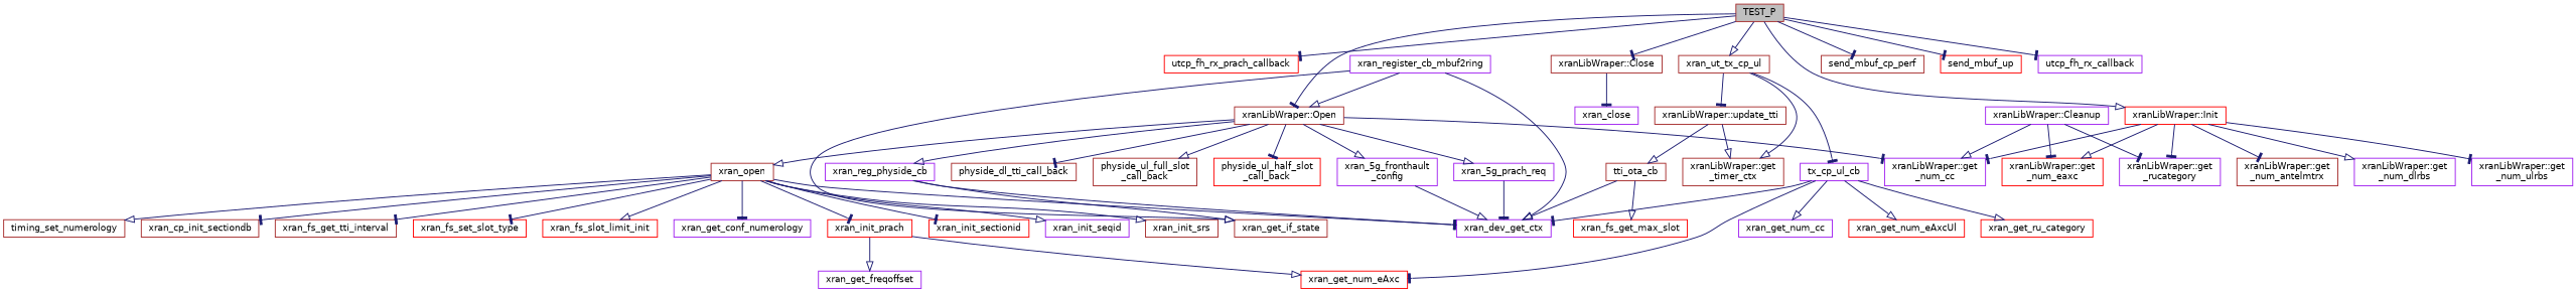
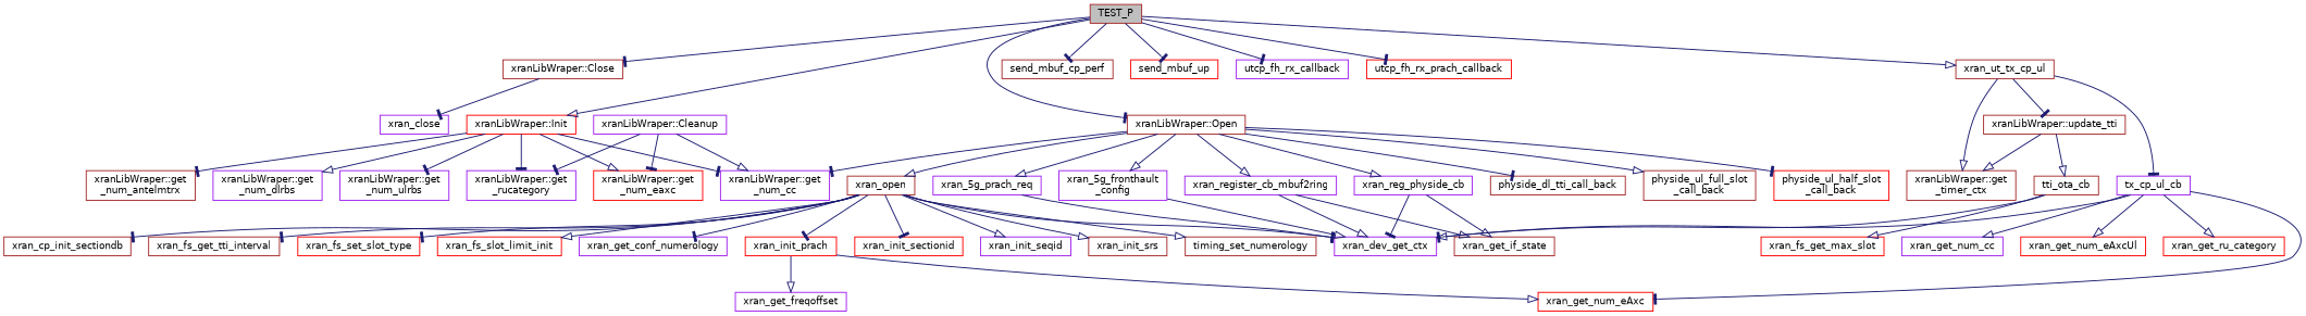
  digraph {
    rankdir=TB
    node [color=brown fillcolor=white fontname=Helvetica fontsize=10 shape=record style=filled]
    edge [arrowhead=tee color=midnightblue fontname=Helvetica fontsize=10 labelfontname=Helvetica labelfontsize=10 style=solid]
    n1 [fillcolor=grey75 fontcolor=black height=0.2 label=TEST_P width=0.4]
    n2 [height=0.2 label="xranLibWraper::Close" width=0.4]
    n3 [color=red height=0.2 label="xranLibWraper::Init" width=0.4]
    n4 [height=0.2 label="xranLibWraper::Open" width=0.4]
    n5 [height=0.2 label=send_mbuf_cp_perf width=0.4]
    n6 [color=red height=0.2 label=send_mbuf_up width=0.4]
    n7 [color=purple height=0.2 label=utcp_fh_rx_callback width=0.4]
    n8 [color=red height=0.2 label=utcp_fh_rx_prach_callback width=0.4]
    n9 [height=0.2 label=xran_ut_tx_cp_ul width=0.4]
    n10 [color=purple height=0.2 label="xranLibWraper::Cleanup" width=0.4]
    n11 [color=purple height=0.2 label="xranLibWraper::get\l_num_cc" width=0.4]
    n12 [color=red height=0.2 label="xranLibWraper::get\l_num_eaxc" width=0.4]
    n13 [color=purple height=0.2 label="xranLibWraper::get\l_rucategory" width=0.4]
    n14 [color=purple height=0.2 label=xran_close width=0.4]
    n15 [height=0.2 label="xranLibWraper::get\l_num_antelmtrx" width=0.4]
    n16 [color=purple height=0.2 label="xranLibWraper::get\l_num_dlrbs" width=0.4]
    n17 [color=purple height=0.2 label="xranLibWraper::get\l_num_ulrbs" width=0.4]
    n18 [height=0.2 label=physide_dl_tti_call_back width=0.4]
    n19 [height=0.2 label="physide_ul_full_slot\l_call_back" width=0.4]
    n20 [color=red height=0.2 label="physide_ul_half_slot\l_call_back" width=0.4]
    n21 [color=purple height=0.2 label="xran_5g_fronthault\l_config" width=0.4]
    n22 [color=purple height=0.2 label=xran_5g_prach_req width=0.4]
    n23 [height=0.2 label=xran_open width=0.4]
    n24 [color=purple height=0.2 label=xran_reg_physide_cb width=0.4]
    n25 [color=purple height=0.2 label=xran_register_cb_mbuf2ring width=0.4]
    n26 [height=0.2 label="xranLibWraper::get\l_timer_ctx" width=0.4]
    n27 [color=purple height=0.2 label=tx_cp_ul_cb width=0.4]
    n28 [height=0.2 label="xranLibWraper::update_tti" width=0.4]
    n29 [color=purple height=0.2 label=xran_dev_get_ctx width=0.4]
    n30 [height=0.2 label=timing_set_numerology width=0.4]
    n31 [height=0.2 label=xran_cp_init_sectiondb width=0.4]
    n32 [height=0.2 label=xran_fs_get_tti_interval width=0.4]
    n33 [color=red height=0.2 label=xran_fs_set_slot_type width=0.4]
    n34 [color=red height=0.2 label=xran_fs_slot_limit_init width=0.4]
    n35 [color=purple height=0.2 label=xran_get_conf_numerology width=0.4]
    n36 [color=red height=0.2 label=xran_init_prach width=0.4]
    n37 [color=red height=0.2 label=xran_init_sectionid width=0.4]
    n38 [color=purple height=0.2 label=xran_init_seqid width=0.4]
    n39 [height=0.2 label=xran_init_srs width=0.4]
    n40 [height=0.2 label=xran_get_if_state width=0.4]
    n41 [color=purple height=0.2 label=xran_get_freqoffset width=0.4]
    n42 [color=red height=0.2 label=xran_get_num_eAxc width=0.4]
    n43 [color=purple height=0.2 label=xran_get_num_cc width=0.4]
    n44 [color=red height=0.2 label=xran_get_num_eAxcUl width=0.4]
    n45 [color=red height=0.2 label=xran_get_ru_category width=0.4]
    n46 [height=0.2 label=tti_ota_cb width=0.4]
    n47 [color=red height=0.2 label=xran_fs_get_max_slot width=0.4]
    n1 -> n2
    n1 -> n3 [arrowhead=onormal]
    n1 -> n4
    n1 -> n5
    n1 -> n6
    n1 -> n7
    n1 -> n8
    n1 -> n9 [arrowhead=onormal]
    n2 -> n14
    n3 -> n11
    n3 -> n12 [arrowhead=onormal]
    n3 -> n13
    n3 -> n15
    n3 -> n16 [arrowhead=onormal]
    n3 -> n17
    n4 -> n11
    n4 -> n18
    n4 -> n19 [arrowhead=onormal]
    n4 -> n20
    n4 -> n21 [arrowhead=onormal]
    n4 -> n22 [arrowhead=onormal]
    n4 -> n23 [arrowhead=onormal]
    n4 -> n24 [arrowhead=onormal]
-   n25 -> n4 [arrowhead=onormal]
+   n4 -> n25 [arrowhead=onormal]
    n9 -> n26 [arrowhead=onormal]
    n9 -> n27
    n9 -> n28
    n10 -> n11 [arrowhead=onormal]
    n10 -> n12
    n10 -> n13
    n21 -> n29 [arrowhead=onormal]
    n22 -> n29
    n23 -> n29
    n23 -> n30 [arrowhead=onormal]
    n23 -> n31
    n23 -> n32
    n23 -> n33
    n23 -> n34 [arrowhead=onormal]
    n23 -> n35
    n23 -> n36
    n23 -> n37
    n23 -> n38 [arrowhead=onormal]
    n23 -> n39 [arrowhead=onormal]
    n24 -> n29
    n24 -> n40 [arrowhead=onormal]
    n25 -> n29 [arrowhead=onormal]
    n25 -> n40 [arrowhead=onormal]
    n27 -> n29
    n27 -> n42
    n27 -> n43 [arrowhead=onormal]
    n27 -> n44 [arrowhead=onormal]
    n27 -> n45 [arrowhead=onormal]
    n28 -> n26 [arrowhead=onormal]
    n28 -> n46 [arrowhead=onormal]
    n36 -> n41 [arrowhead=onormal]
    n36 -> n42 [arrowhead=onormal]
    n46 -> n29 [arrowhead=onormal]
    n46 -> n47 [arrowhead=onormal]
  }
